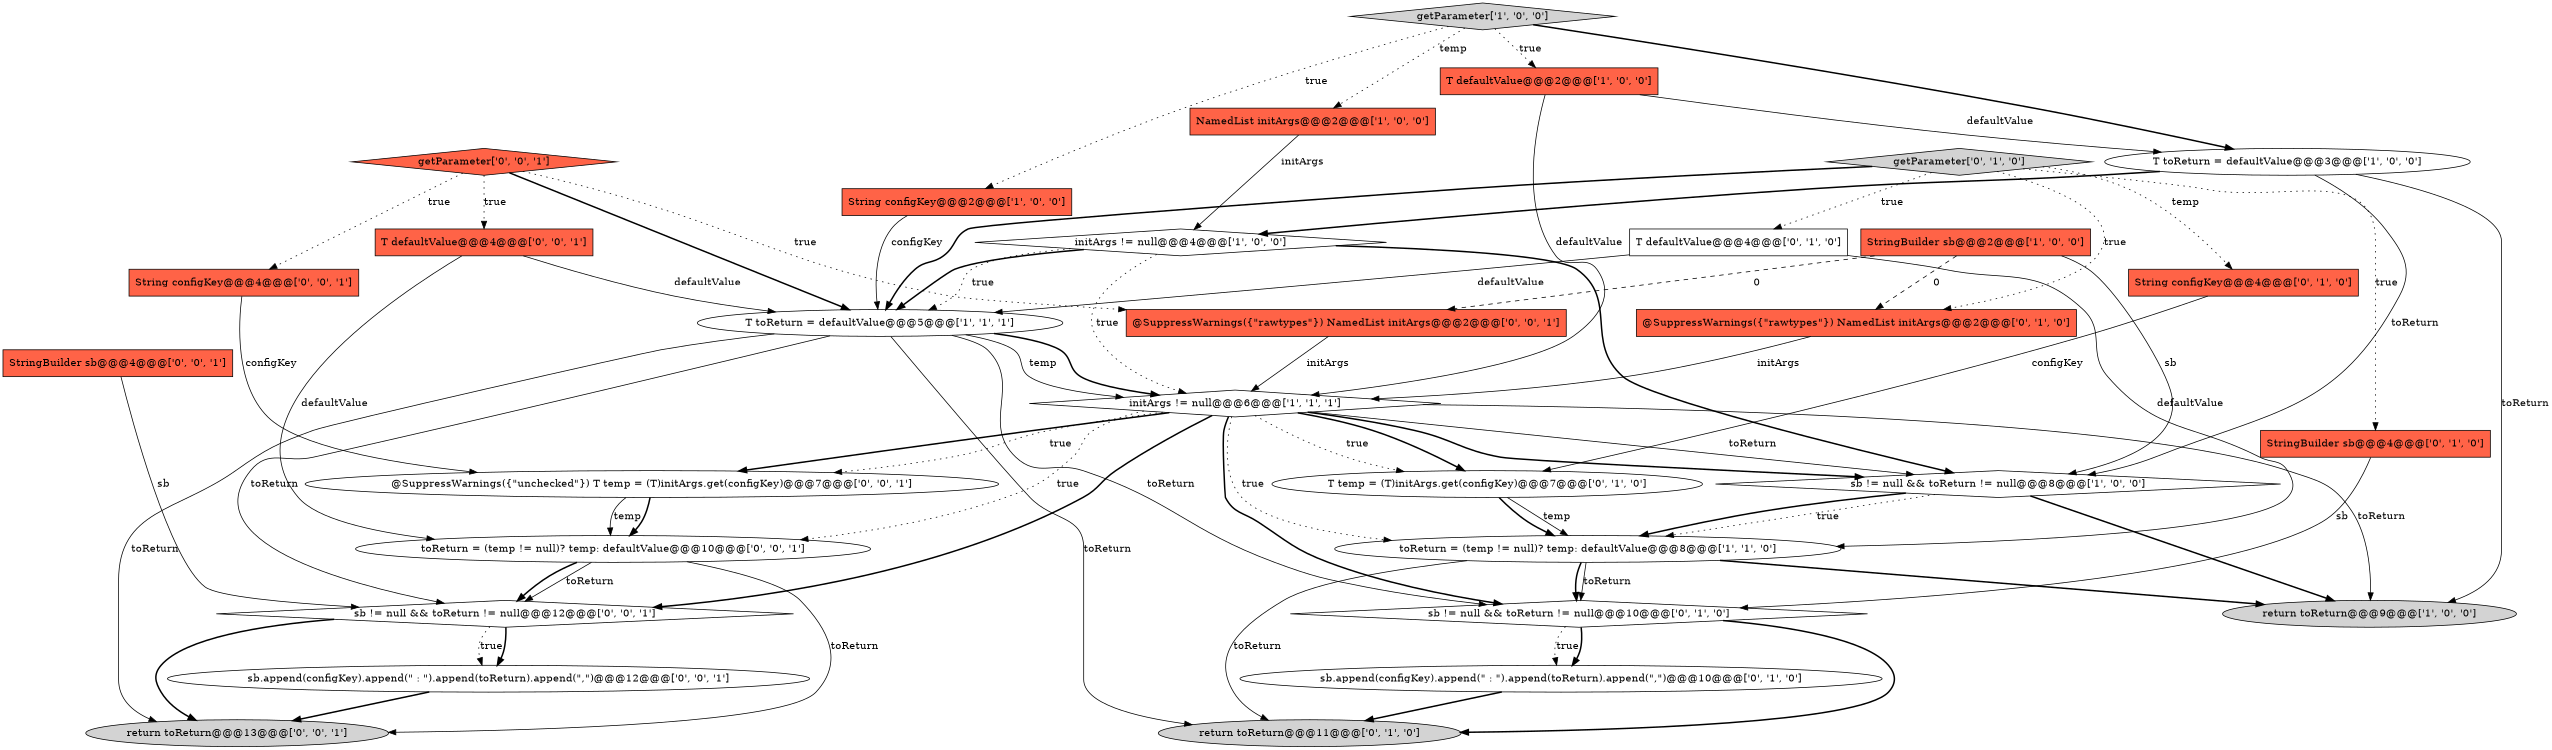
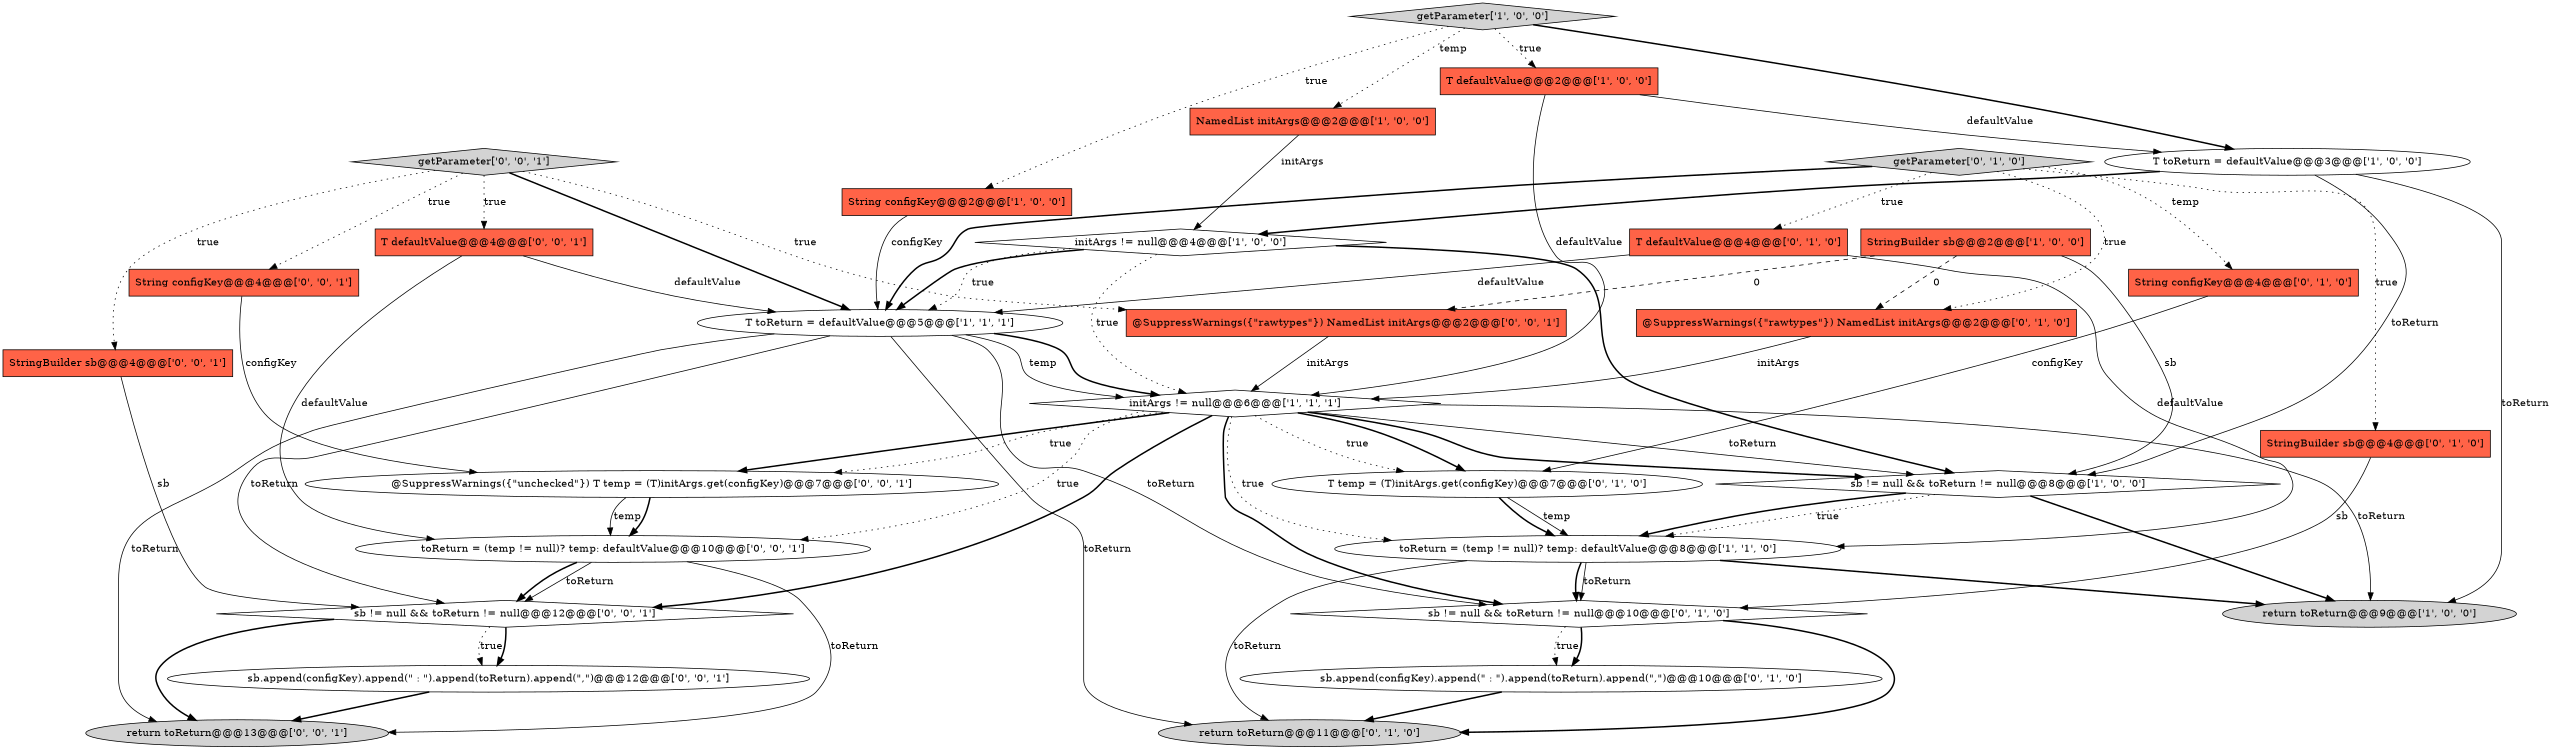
  digraph {
    node [fillcolor=white shape=box style=filled]
    edge [style=solid]
-   n1 [fillcolor=tomato label="getParameter['0', '0', '1']" shape=diamond]
+   n1 [fillcolor=lightgray label="getParameter['0', '0', '1']" shape=diamond]
    n2 [label="T toReturn = defaultValue@@@5@@@['1', '1', '1']" shape=ellipse]
    n3 [fillcolor=tomato label="StringBuilder sb@@@4@@@['0', '0', '1']"]
    n4 [fillcolor=tomato label="String configKey@@@4@@@['0', '0', '1']"]
    n5 [fillcolor=tomato label="T defaultValue@@@4@@@['0', '0', '1']"]
    n6 [fillcolor=tomato label="@SuppressWarnings({\"rawtypes\"}) NamedList initArgs@@@2@@@['0', '0', '1']"]
    n7 [label="sb != null && toReturn != null@@@10@@@['0', '1', '0']" shape=diamond]
    n8 [fillcolor=lightgray label="return toReturn@@@13@@@['0', '0', '1']" shape=ellipse]
    n9 [fillcolor=lightgray label="return toReturn@@@11@@@['0', '1', '0']" shape=ellipse]
    n10 [label="initArgs != null@@@6@@@['1', '1', '1']" shape=diamond]
    n11 [label="sb != null && toReturn != null@@@12@@@['0', '0', '1']" shape=diamond]
    n12 [label="@SuppressWarnings({\"unchecked\"}) T temp = (T)initArgs.get(configKey)@@@7@@@['0', '0', '1']" shape=ellipse]
    n13 [label="toReturn = (temp != null)? temp: defaultValue@@@10@@@['0', '0', '1']" shape=ellipse]
    n14 [label="sb.append(configKey).append(\" : \").append(toReturn).append(\",\")@@@10@@@['0', '1', '0']" shape=ellipse]
    n15 [fillcolor=lightgray label="return toReturn@@@9@@@['1', '0', '0']" shape=ellipse]
    n16 [label="sb != null && toReturn != null@@@8@@@['1', '0', '0']" shape=diamond]
    n17 [label="T temp = (T)initArgs.get(configKey)@@@7@@@['0', '1', '0']" shape=ellipse]
    n18 [label="toReturn = (temp != null)? temp: defaultValue@@@8@@@['1', '1', '0']" shape=ellipse]
    n19 [label="sb.append(configKey).append(\" : \").append(toReturn).append(\",\")@@@12@@@['0', '0', '1']" shape=ellipse]
    n20 [label="T toReturn = defaultValue@@@3@@@['1', '0', '0']" shape=ellipse]
    n21 [label="initArgs != null@@@4@@@['1', '0', '0']" shape=diamond]
    n22 [fillcolor=tomato label="String configKey@@@4@@@['0', '1', '0']"]
    n23 [fillcolor=tomato label="String configKey@@@2@@@['1', '0', '0']"]
    n24 [fillcolor=tomato label="StringBuilder sb@@@2@@@['1', '0', '0']"]
    n25 [fillcolor=tomato label="@SuppressWarnings({\"rawtypes\"}) NamedList initArgs@@@2@@@['0', '1', '0']"]
-   n26 [label="T defaultValue@@@4@@@['0', '1', '0']"]
+   n26 [fillcolor=tomato label="T defaultValue@@@4@@@['0', '1', '0']"]
    n27 [fillcolor=lightgray label="getParameter['1', '0', '0']" shape=diamond]
    n28 [fillcolor=tomato label="NamedList initArgs@@@2@@@['1', '0', '0']"]
    n29 [fillcolor=tomato label="T defaultValue@@@2@@@['1', '0', '0']"]
    n30 [fillcolor=tomato label="StringBuilder sb@@@4@@@['0', '1', '0']"]
    n31 [fillcolor=lightgray label="getParameter['0', '1', '0']" shape=diamond]
    n1 -> n2 [style=bold]
+   n1 -> n3 [label=true style=dotted]
    n1 -> n4 [label=true style=dotted]
    n1 -> n5 [label=true style=dotted]
    n1 -> n6 [label=true style=dotted]
    n2 -> n7 [label=toReturn]
    n2 -> n8 [label=toReturn]
    n2 -> n9 [label=toReturn]
    n2 -> n10 [style=bold]
    n2 -> n10 [label=temp]
    n2 -> n11 [label=toReturn]
    n3 -> n11 [label=sb]
    n4 -> n12 [label=configKey]
    n5 -> n2 [label=defaultValue]
    n5 -> n13 [label=defaultValue]
    n6 -> n10 [label=initArgs]
    n7 -> n9 [style=bold]
    n7 -> n14 [label=true style=dotted]
    n7 -> n14 [style=bold]
    n10 -> n7 [style=bold]
    n10 -> n11 [style=bold]
    n10 -> n12 [style=bold]
    n10 -> n12 [label=true style=dotted]
    n10 -> n13 [label=true style=dotted]
    n10 -> n15 [label=toReturn]
    n10 -> n16 [label=toReturn]
    n10 -> n16 [style=bold]
    n10 -> n17 [style=bold]
    n10 -> n17 [label=true style=dotted]
    n10 -> n18 [label=true style=dotted]
    n11 -> n8 [style=bold]
    n11 -> n19 [label=true style=dotted]
    n11 -> n19 [style=bold]
    n12 -> n13 [label=temp]
    n12 -> n13 [style=bold]
    n13 -> n8 [label=toReturn]
    n13 -> n11 [label=toReturn]
    n13 -> n11 [style=bold]
    n14 -> n9 [style=bold]
    n16 -> n15 [style=bold]
    n16 -> n18 [label=true style=dotted]
    n16 -> n18 [style=bold]
    n17 -> n18 [label=temp]
    n17 -> n18 [style=bold]
    n18 -> n7 [style=bold]
    n18 -> n7 [label=toReturn]
    n18 -> n9 [label=toReturn]
    n18 -> n15 [style=bold]
    n19 -> n8 [style=bold]
    n20 -> n15 [label=toReturn]
    n20 -> n16 [label=toReturn]
    n20 -> n21 [style=bold]
    n21 -> n2 [label=true style=dotted]
    n21 -> n2 [style=bold]
    n21 -> n10 [label=true style=dotted]
    n21 -> n16 [style=bold]
    n22 -> n17 [label=configKey]
    n23 -> n2 [label=configKey]
    n24 -> n6 [label=0 style=dashed]
    n24 -> n16 [label=sb]
    n24 -> n25 [label=0 style=dashed]
    n25 -> n10 [label=initArgs]
    n26 -> n2 [label=defaultValue]
    n26 -> n18 [label=defaultValue]
    n27 -> n20 [style=bold]
    n27 -> n23 [label=true style=dotted]
    n27 -> n28 [label=temp style=dotted]
    n27 -> n29 [label=true style=dotted]
    n28 -> n21 [label=initArgs]
    n29 -> n10 [label=defaultValue]
    n29 -> n20 [label=defaultValue]
    n30 -> n7 [label=sb]
    n31 -> n2 [style=bold]
    n31 -> n22 [label=temp style=dotted]
    n31 -> n25 [label=true style=dotted]
    n31 -> n26 [label=true style=dotted]
    n31 -> n30 [label=true style=dotted]
  }
